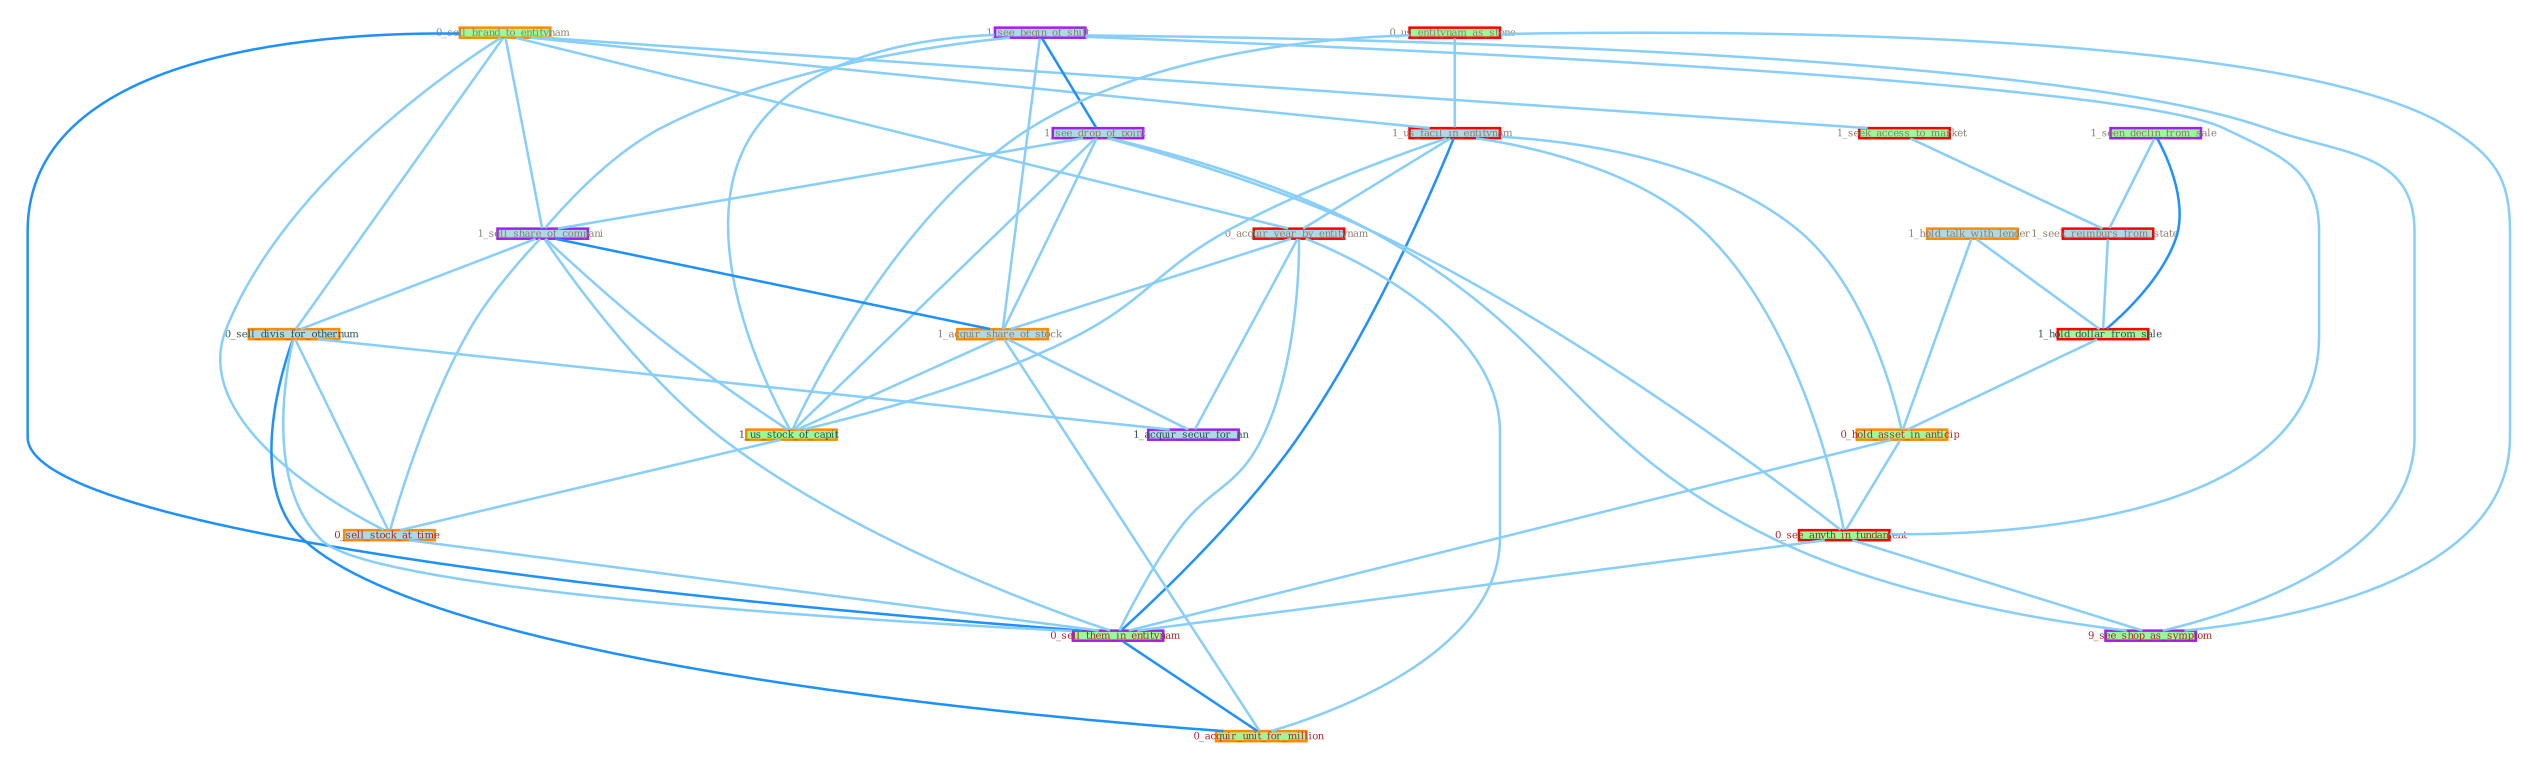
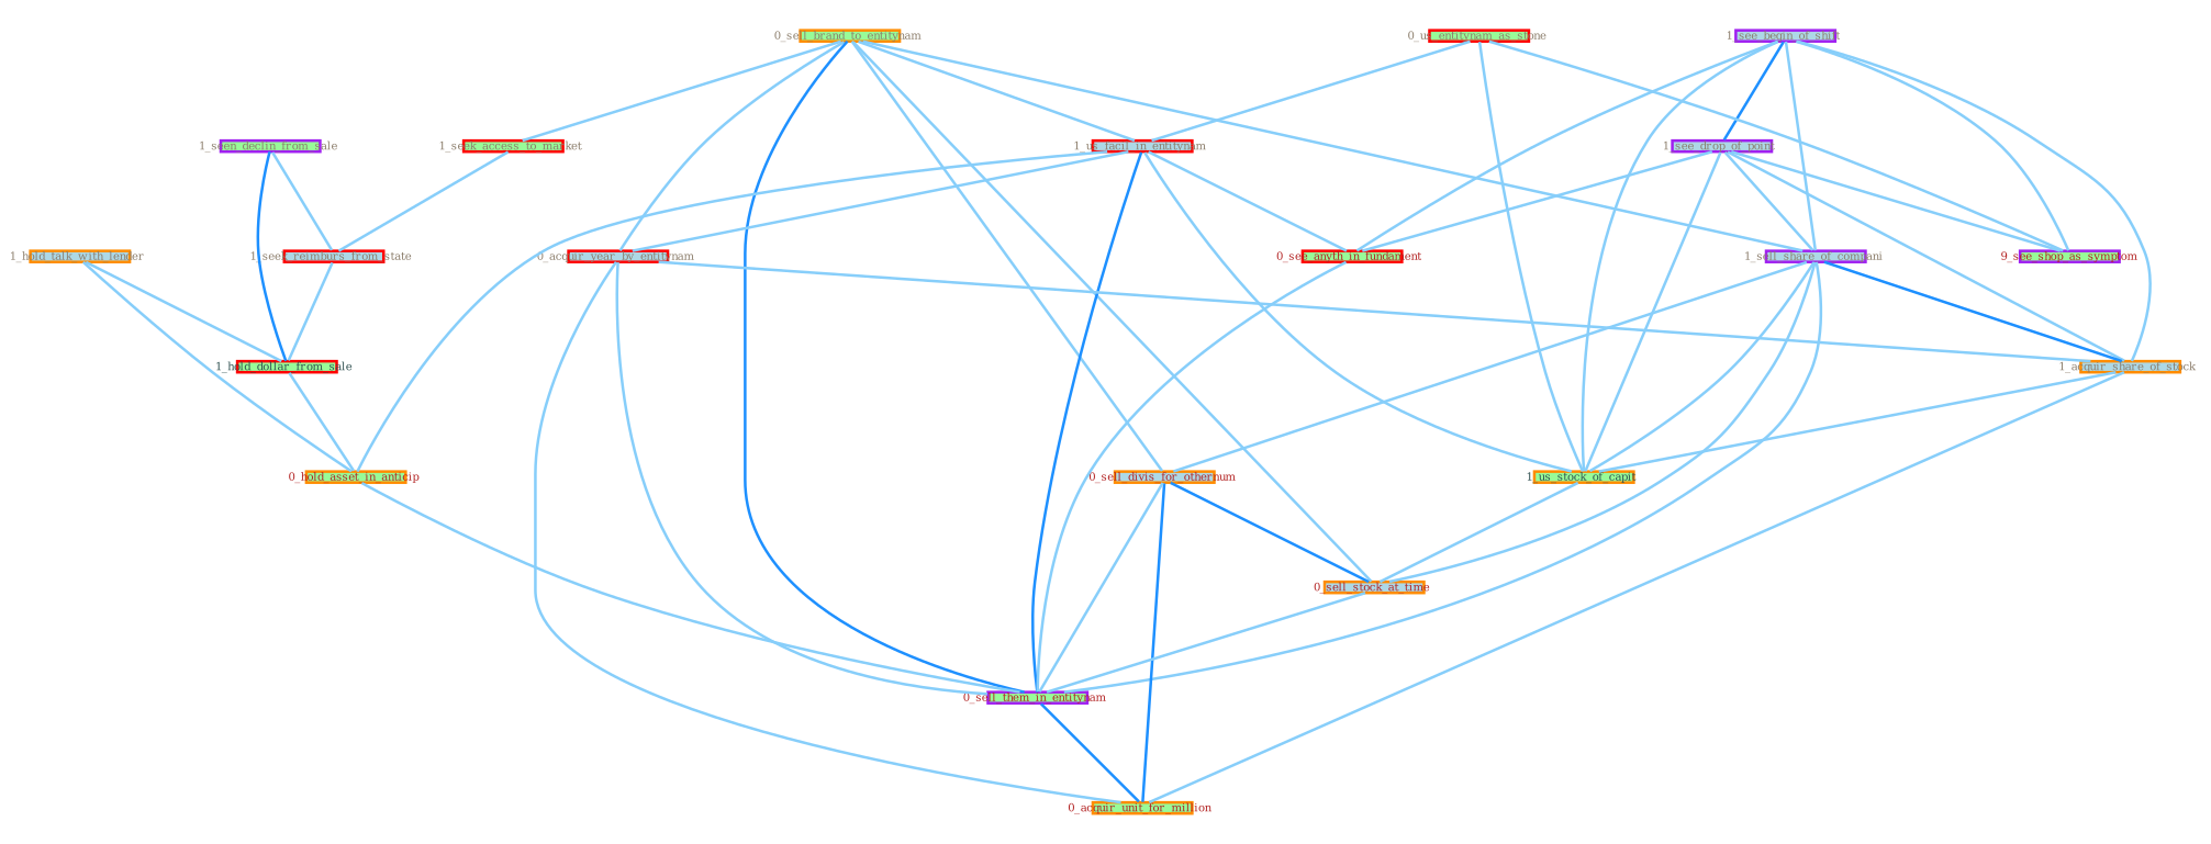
  graph {
    node [color=darkorange fillcolor=palegreen fixedsize=true fontcolor="#8b7d6b" fontsize=4 shape=polygon style=filled]
    edge [color="#87cefa" w=1]
    "0_sell_brand_to_entitynam " [height=.06 width=.5]
    "1_seek_access_to_market " [color=red height=.06 width=.5]
    "1_seen_declin_from_sale " [color=purple height=.06 width=.5]
    "1_see_begin_of_shift " [color=purple fillcolor=lightblue height=.06 width=.5]
    "1_hold_talk_with_lender " [fillcolor=lightblue height=.06 width=.5]
    "0_us_entitynam_as_stone " [color=red height=.06 width=.5]
    "1_us_facil_in_entitynam " [color=red fillcolor=lightblue height=.06 width=.5]
    "1_see_drop_of_point " [color=purple fillcolor=lightblue height=.06 width=.5]
    "1_sell_share_of_compani " [color=purple fillcolor=lightblue height=.06 width=.5]
    "0_acquir_year_by_entitynam " [color=red fillcolor=lightblue height=.06 width=.5]
    "1_seek_reimburs_from_state " [color=red fillcolor=lightblue height=.06 width=.5]
    "1_acquir_share_of_stock " [fillcolor=lightblue height=.06 width=.5]
-   "0_sell_divis_for_othernum " [fillcolor=lightblue fontcolor="#2f4f4f" height=.06 width=.5]
+   "0_sell_divis_for_othernum " [fillcolor=lightblue fontcolor="#b22222" height=.06 width=.5]
    "0_hold_asset_in_anticip " [fontcolor="#b22222" height=.06 width=.5]
    "0_sell_stock_at_time " [fillcolor=lightblue fontcolor="#b22222" height=.06 width=.5]
    "0_see_anyth_in_fundament " [color=red fontcolor="#b22222" height=.06 width=.5]
    "0_acquir_unit_for_million " [fontcolor="#b22222" height=.06 width=.5]
    n18 [color=purple fontcolor="#b22222" height=.06 label="9_see_shop_as_symptom" width=.5]
    "0_sell_them_in_entitynam " [color=purple fontcolor="#b22222" height=.06 width=.5]
    "1_hold_dollar_from_sale " [color=red fontcolor="#2f4f4f" height=.06 width=.5]
    "1_us_stock_of_capit " [fontcolor="#2f4f4f" height=.06 width=.5]
-   "1_acquir_secur_for_an " [color=purple fillcolor=lightblue fontcolor="#2f4f4f" height=.06 width=.5]
    subgraph sub_1 {
      "0_sell_brand_to_entitynam "
      "1_seek_access_to_market "
      "1_seen_declin_from_sale "
      "1_see_begin_of_shift "
      "1_hold_talk_with_lender "
      "0_us_entitynam_as_stone "
      "1_us_facil_in_entitynam "
      "1_see_drop_of_point "
      "1_sell_share_of_compani "
      "0_acquir_year_by_entitynam "
      "1_seek_reimburs_from_state "
      "1_acquir_share_of_stock "
    }
    subgraph sub_2 {
      "0_sell_divis_for_othernum "
      "0_hold_asset_in_anticip "
      "0_sell_stock_at_time "
      "0_see_anyth_in_fundament "
      "0_acquir_unit_for_million "
      n18
      "0_sell_them_in_entitynam "
    }
    "0_sell_brand_to_entitynam " -- "1_seek_access_to_market "
    "0_sell_brand_to_entitynam " -- "1_us_facil_in_entitynam "
    "0_sell_brand_to_entitynam " -- "1_sell_share_of_compani "
    "0_sell_brand_to_entitynam " -- "0_acquir_year_by_entitynam "
    "0_sell_brand_to_entitynam " -- "0_sell_divis_for_othernum "
    "0_sell_brand_to_entitynam " -- "0_sell_stock_at_time "
    "0_sell_brand_to_entitynam " -- "0_sell_them_in_entitynam " [color="#1e90ff" w=2]
    "1_seek_access_to_market " -- "1_seek_reimburs_from_state "
    "1_seen_declin_from_sale " -- "1_seek_reimburs_from_state "
    "1_seen_declin_from_sale " -- "1_hold_dollar_from_sale " [color="#1e90ff" w=2]
    "1_see_begin_of_shift " -- "1_see_drop_of_point " [color="#1e90ff" w=2]
    "1_see_begin_of_shift " -- "1_sell_share_of_compani "
    "1_see_begin_of_shift " -- "1_acquir_share_of_stock "
    "1_see_begin_of_shift " -- "0_see_anyth_in_fundament "
    "1_see_begin_of_shift " -- n18
    "1_see_begin_of_shift " -- "1_us_stock_of_capit "
    "1_hold_talk_with_lender " -- "0_hold_asset_in_anticip "
    "1_hold_talk_with_lender " -- "1_hold_dollar_from_sale "
    "0_us_entitynam_as_stone " -- "1_us_facil_in_entitynam "
    "0_us_entitynam_as_stone " -- n18
    "0_us_entitynam_as_stone " -- "1_us_stock_of_capit "
    "1_us_facil_in_entitynam " -- "0_acquir_year_by_entitynam "
    "1_us_facil_in_entitynam " -- "0_hold_asset_in_anticip "
    "1_us_facil_in_entitynam " -- "0_see_anyth_in_fundament "
    "1_us_facil_in_entitynam " -- "0_sell_them_in_entitynam " [color="#1e90ff" w=2]
    "1_us_facil_in_entitynam " -- "1_us_stock_of_capit "
    "1_see_drop_of_point " -- "1_sell_share_of_compani "
    "1_see_drop_of_point " -- "1_acquir_share_of_stock "
    "1_see_drop_of_point " -- "0_see_anyth_in_fundament "
    "1_see_drop_of_point " -- n18
    "1_see_drop_of_point " -- "1_us_stock_of_capit "
    "1_sell_share_of_compani " -- "1_acquir_share_of_stock " [color="#1e90ff" w=2]
    "1_sell_share_of_compani " -- "0_sell_divis_for_othernum "
    "1_sell_share_of_compani " -- "0_sell_stock_at_time "
    "1_sell_share_of_compani " -- "0_sell_them_in_entitynam "
    "1_sell_share_of_compani " -- "1_us_stock_of_capit "
    "0_acquir_year_by_entitynam " -- "1_acquir_share_of_stock "
    "0_acquir_year_by_entitynam " -- "0_acquir_unit_for_million "
    "0_acquir_year_by_entitynam " -- "0_sell_them_in_entitynam "
-   "0_acquir_year_by_entitynam " -- "1_acquir_secur_for_an "
    "1_seek_reimburs_from_state " -- "1_hold_dollar_from_sale "
    "1_acquir_share_of_stock " -- "0_acquir_unit_for_million "
    "1_acquir_share_of_stock " -- "1_us_stock_of_capit "
-   "1_acquir_share_of_stock " -- "1_acquir_secur_for_an "
-   "0_sell_divis_for_othernum " -- "0_sell_stock_at_time "
+   "0_sell_divis_for_othernum " -- "0_sell_stock_at_time " [color="#1e90ff"]
    "0_sell_divis_for_othernum " -- "0_acquir_unit_for_million " [color="#1e90ff"]
    "0_sell_divis_for_othernum " -- "0_sell_them_in_entitynam "
-   "0_sell_divis_for_othernum " -- "1_acquir_secur_for_an "
-   "0_hold_asset_in_anticip " -- "0_see_anyth_in_fundament "
    "0_hold_asset_in_anticip " -- "0_sell_them_in_entitynam "
    "0_sell_stock_at_time " -- "0_sell_them_in_entitynam "
-   "0_see_anyth_in_fundament " -- n18
    "0_see_anyth_in_fundament " -- "0_sell_them_in_entitynam "
    "0_sell_them_in_entitynam " -- "0_acquir_unit_for_million " [color="#1e90ff" w=2]
    "1_hold_dollar_from_sale " -- "0_hold_asset_in_anticip "
    "1_us_stock_of_capit " -- "0_sell_stock_at_time "
  }
